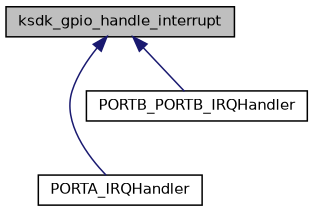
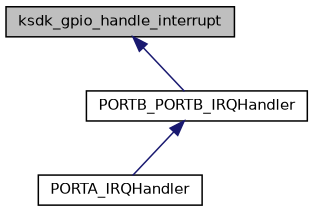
  digraph {
    rankdir=TB
    node [color=black fillcolor=white fontname=Helvetica fontsize=10 shape=record style=filled]
    edge [color=midnightblue dir=back fontname=Helvetica fontsize=10 labelfontname=Helvetica labelfontsize=10 style=solid]
    n1 [fillcolor=grey75 fontcolor=black height=0.2 label=ksdk_gpio_handle_interrupt width=0.4]
    n2 [height=0.2 label=PORTA_IRQHandler width=0.4]
    n3 [height=0.2 label=PORTB_PORTB_IRQHandler width=0.4]
-   n1 -> n2
+   n3 -> n2
    n1 -> n3
  }
